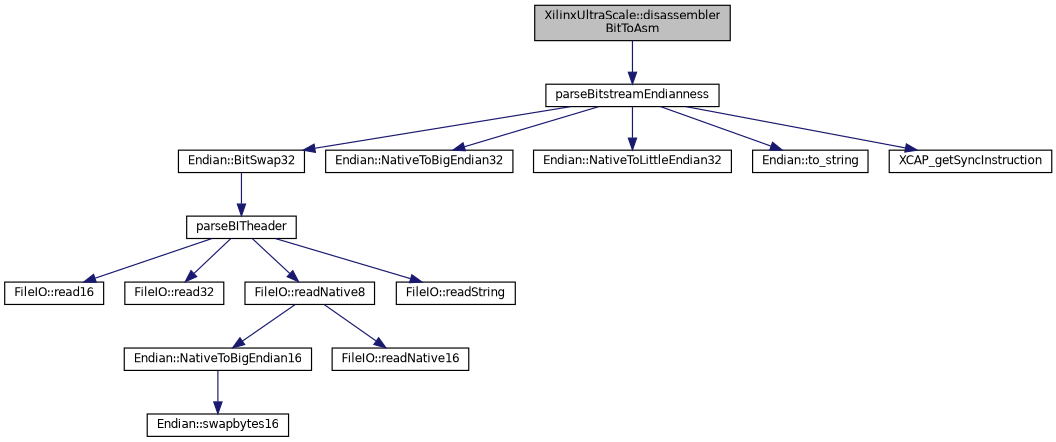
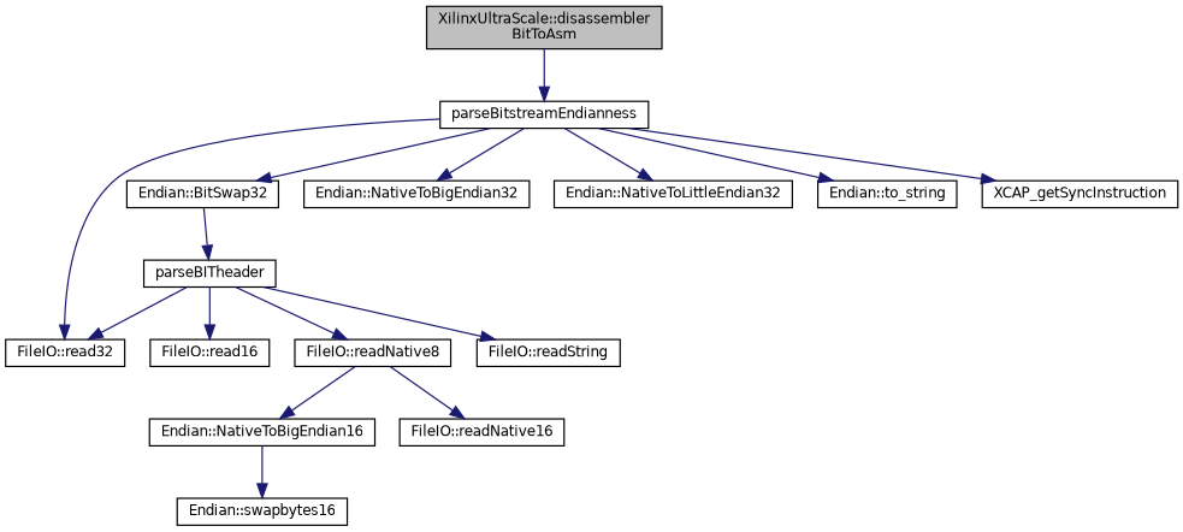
  digraph {
    rankdir=TB
    node [color=black fillcolor=white fontname=Helvetica fontsize=10 shape=record style=filled]
    edge [color=midnightblue fontname=Helvetica fontsize=10 labelfontname=Helvetica labelfontsize=10 style=solid]
    n1 [fillcolor=grey75 fontcolor=black height=0.2 label="XilinxUltraScale::disassembler\lBitToAsm" width=0.4]
    n2 [height=0.2 label=parseBitstreamEndianness width=0.4]
    n3 [height=0.2 label=parseBITheader width=0.4]
    n4 [height=0.2 label="FileIO::read16" width=0.4]
    n5 [height=0.2 label="FileIO::read32" width=0.4]
    n6 [height=0.2 label="FileIO::readNative8" width=0.4]
    n7 [height=0.2 label="FileIO::readString" width=0.4]
    n8 [height=0.2 label="Endian::BitSwap32" width=0.4]
    n9 [height=0.2 label="Endian::NativeToBigEndian32" width=0.4]
    n10 [height=0.2 label="Endian::NativeToLittleEndian32" width=0.4]
    n11 [height=0.2 label="Endian::to_string" width=0.4]
    n12 [height=0.2 label=XCAP_getSyncInstruction width=0.4]
    n13 [height=0.2 label="Endian::NativeToBigEndian16" width=0.4]
    n14 [height=0.2 label="FileIO::readNative16" width=0.4]
    n15 [height=0.2 label="Endian::swapbytes16" width=0.4]
    n1 -> n2
+   n2 -> n5
    n2 -> n8
    n2 -> n9
    n2 -> n10
    n2 -> n11
    n2 -> n12
    n3 -> n4
    n3 -> n5
    n3 -> n6
    n3 -> n7
    n6 -> n13
    n6 -> n14
    n8 -> n3
    n13 -> n15
  }
